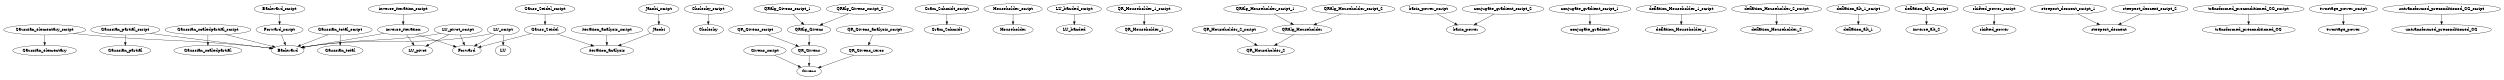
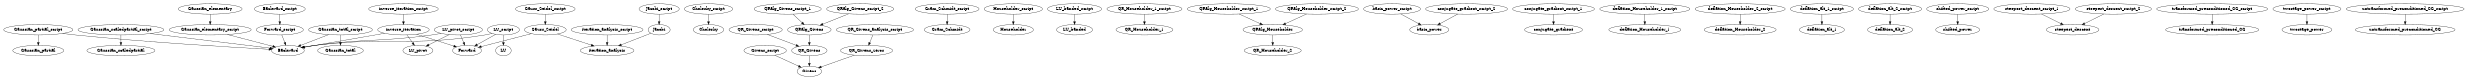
  digraph {
    Backward_script
    Forward_script
    Cholesky_script
    Cholesky
    Backward
    Gauss_Seidel
    Forward
    iteration_analysis
    Gauss_Seidel_script
    Gaussian_elementary_script
    Gaussian_elementary
    Gaussian_partial_script
    Gaussian_partial
    Gaussian_scaledpartial_script
    Gaussian_scaledpartial
    Gaussian_total_script
    Gaussian_total
    Givens_script
    Givens
    Gram_Schmidt_script
    Gram_Schmidt
    Householder_script
    Householder
    Jacobi
    Jacobi_script
    LU_banded_script
    LU_banded
    LU_pivot_script
    LU_pivot
    LU_script
    LU
    QR_Givens
    QR_Givens_script
    QR_Givens_zeros
    n35 [label=QR_Givens_analysis_script]
    QR_Householder_1_script
    QR_Householder_1
-   QR_Householder_2_script
    QR_Householder_2
    QRalg_Givens
    QRalg_Givens_script_1
    QRalg_Givens_script_2
    QRalg_Householder
    QRalg_Householder_script_1
    QRalg_Householder_script_2
    basic_power_script
    basic_power
    conjugate_gradient_script_1
    conjugate_gradient
    conjugate_gradient_script_2
    deflation_Householder_1_script
    deflation_Householder_1
    deflation_Householder_2_script
    deflation_Householder_2
    deflation_alt_1_script
    deflation_alt_1
    deflation_alt_2_script
-   deflation_alt_2 [label=inverse_alt_2]
+   deflation_alt_2
    inverse_iteration
    inverse_iteration_script
    iteration_analysis_script
    shifted_power_script
    shifted_power
    steepest_descent_script_1
    steepest_descent
    steepest_descent_script_2
    transformed_preconditioned_CG_script
    transformed_preconditioned_CG
    twostage_power_script
    twostage_power
    untransformed_preconditioned_CG_script
    untransformed_preconditioned_CG
    Backward_script -> Forward_script
    Forward_script -> Backward
    Cholesky_script -> Cholesky
    Gauss_Seidel -> Forward
    Gauss_Seidel -> iteration_analysis
    Gauss_Seidel_script -> Gauss_Seidel
    Gaussian_elementary_script -> Backward
-   Gaussian_elementary_script -> Gaussian_elementary
+   Gaussian_elementary -> Gaussian_elementary_script
    Gaussian_partial_script -> Backward
    Gaussian_partial_script -> Gaussian_partial
    Gaussian_scaledpartial_script -> Backward
    Gaussian_scaledpartial_script -> Gaussian_scaledpartial
    Gaussian_total_script -> Backward
    Gaussian_total_script -> Gaussian_total
    Givens_script -> Givens
    Gram_Schmidt_script -> Gram_Schmidt
    Householder_script -> Householder
    Jacobi -> iteration_analysis
    Jacobi_script -> Jacobi
    LU_banded_script -> LU_banded
    LU_pivot_script -> Backward
    LU_pivot_script -> Forward
    LU_pivot_script -> LU_pivot
    LU_script -> Backward
    LU_script -> Forward
    LU_script -> LU
    QR_Givens -> Givens
    QR_Givens_script -> QR_Givens
    QR_Givens_zeros -> Givens
    n35 -> QR_Givens_zeros
    QR_Householder_1_script -> QR_Householder_1
-   QR_Householder_2_script -> QR_Householder_2
    QRalg_Givens -> QR_Givens
    QRalg_Givens_script_1 -> QRalg_Givens
    QRalg_Givens_script_2 -> QRalg_Givens
    QRalg_Householder -> QR_Householder_2
    QRalg_Householder_script_1 -> QRalg_Householder
    QRalg_Householder_script_2 -> QRalg_Householder
    basic_power_script -> basic_power
    conjugate_gradient_script_1 -> conjugate_gradient
    conjugate_gradient_script_2 -> basic_power
    deflation_Householder_1_script -> deflation_Householder_1
    deflation_Householder_2_script -> deflation_Householder_2
    deflation_alt_1_script -> deflation_alt_1
    deflation_alt_2_script -> deflation_alt_2
    inverse_iteration -> Backward
    inverse_iteration -> Forward
    inverse_iteration -> LU_pivot
    inverse_iteration_script -> inverse_iteration
    iteration_analysis_script -> iteration_analysis
    shifted_power_script -> shifted_power
    steepest_descent_script_1 -> steepest_descent
    steepest_descent_script_2 -> steepest_descent
    transformed_preconditioned_CG_script -> transformed_preconditioned_CG
    twostage_power_script -> twostage_power
    untransformed_preconditioned_CG_script -> untransformed_preconditioned_CG
  }
